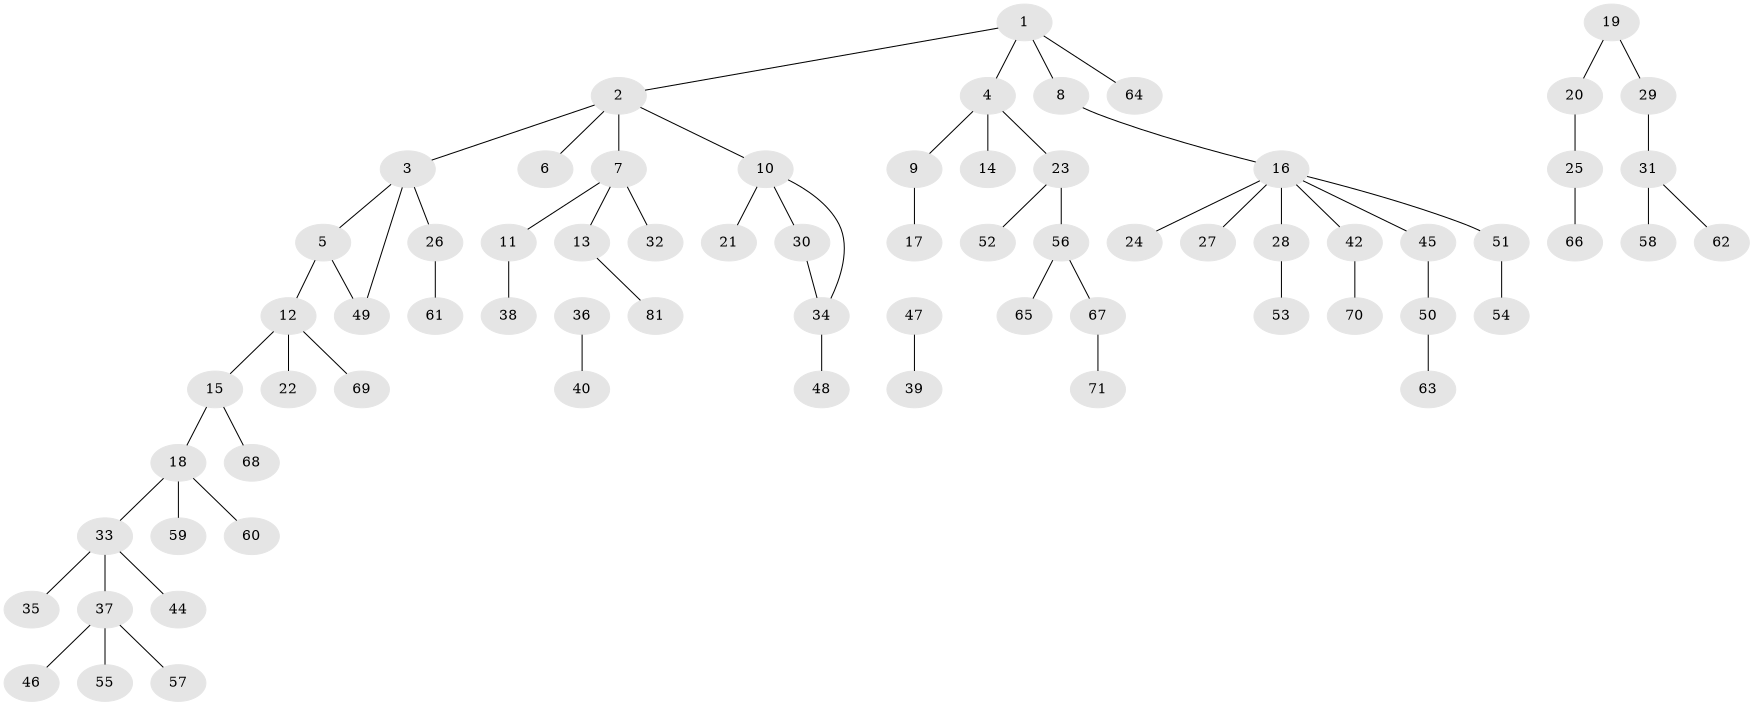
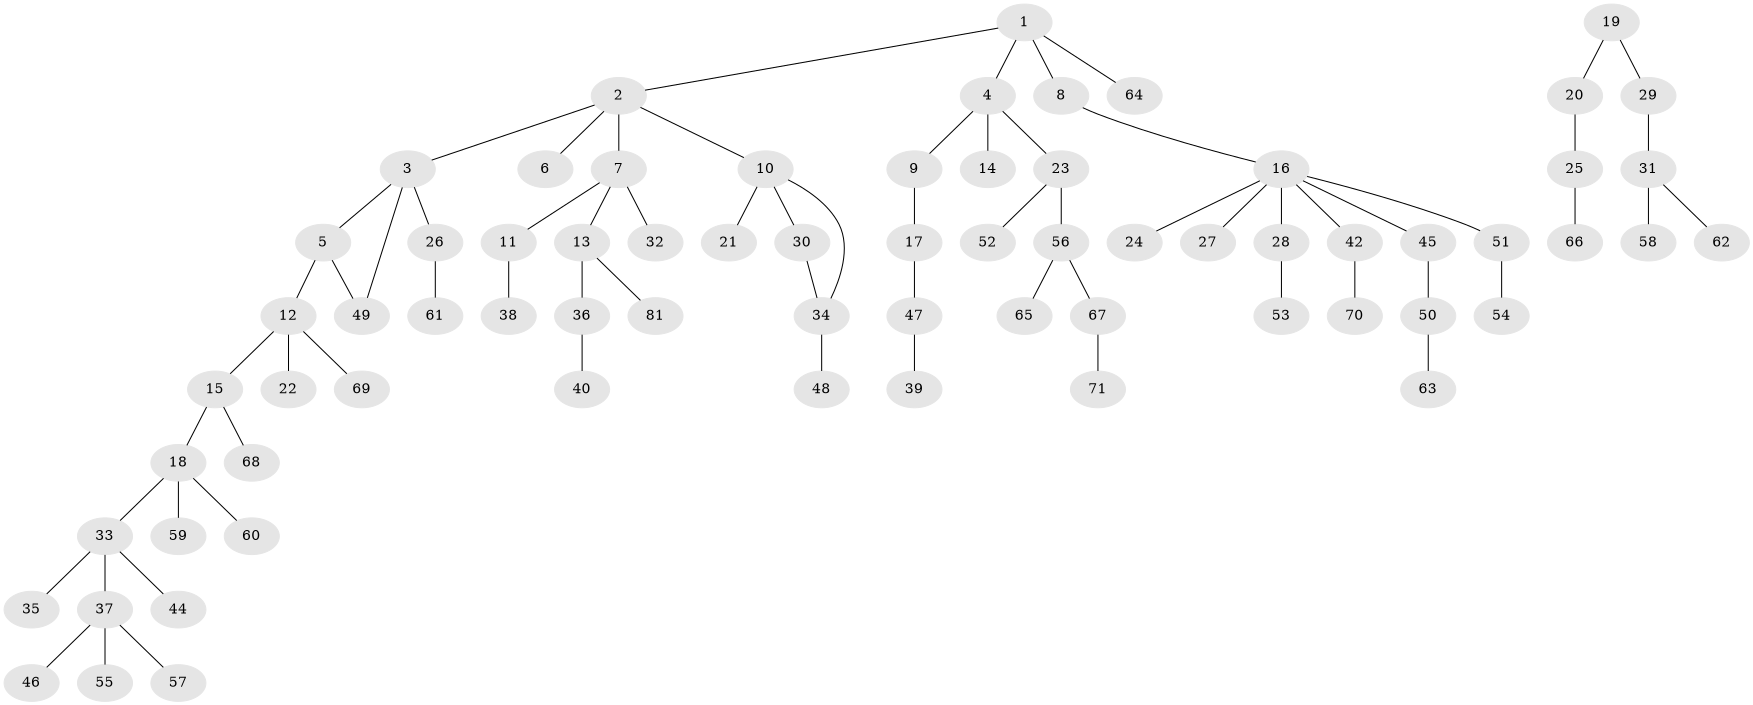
  graph {
    node [color=gray90 style=filled]
    1
    2
    4
    8
    64
    3
    6
    7
    10
    9
    14
    23
    16
    5
    26
    49
    11
    13
    32
    21
    30
    34
    12
    61
    17
    52
    56
    15
    22
    69
    19
    20
    29
    38
    36
    n36 [label=81]
    24
    27
    28
    42
    45
    51
    47
    48
    18
    68
    40
    33
    59
    60
    53
    70
    50
    54
    39
    35
    37
    44
    25
    31
    66
    65
    67
    58
    62
    46
    55
    57
    63
    71
    1 -- 2
    1 -- 4
    1 -- 8
    1 -- 64
    2 -- 3
    2 -- 6
    2 -- 7
    2 -- 10
    4 -- 9
    4 -- 14
    4 -- 23
    8 -- 16
    3 -- 5
    3 -- 26
    3 -- 49
    7 -- 11
    7 -- 13
    7 -- 32
    10 -- 21
    10 -- 30
    10 -- 34
    9 -- 17
    23 -- 52
    23 -- 56
    16 -- 24
    16 -- 27
    16 -- 28
    16 -- 42
    16 -- 45
    16 -- 51
    5 -- 49
    5 -- 12
    26 -- 61
    11 -- 38
+   13 -- 36
    13 -- n36
    30 -- 34
    34 -- 48
    12 -- 15
    12 -- 22
    12 -- 69
+   17 -- 47
    56 -- 65
    56 -- 67
    15 -- 18
    15 -- 68
    19 -- 20
    19 -- 29
    20 -- 25
    29 -- 31
    36 -- 40
    28 -- 53
    42 -- 70
    45 -- 50
    51 -- 54
    47 -- 39
    18 -- 33
    18 -- 59
    18 -- 60
    33 -- 35
    33 -- 37
    33 -- 44
    50 -- 63
    37 -- 46
    37 -- 55
    37 -- 57
    25 -- 66
    31 -- 58
    31 -- 62
    67 -- 71
  }
